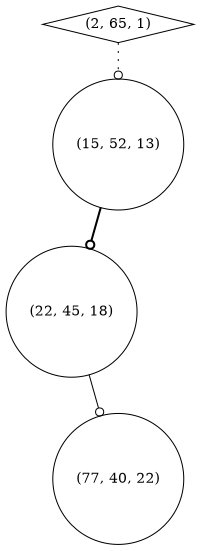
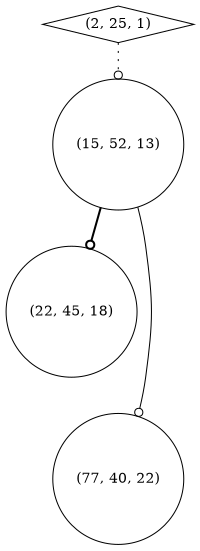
  digraph {
    node [shape=circle]
    edge [arrowhead=odot]
-   "(2, 65, 1)" [shape=diamond]
+   "(2, 65, 1)" [shape=diamond label="(2, 25, 1)"]
    "(15, 52, 13)"
    "(22, 45, 18)"
    n4 [label="(77, 40, 22)"]
    "(2, 65, 1)" -> "(15, 52, 13)" [style=dotted]
    "(15, 52, 13)" -> "(22, 45, 18)" [style=bold]
-   "(22, 45, 18)" -> n4 [style=solid]
+   "(15, 52, 13)" -> n4 [style=solid]
  }
